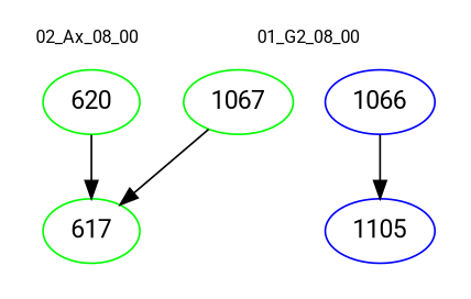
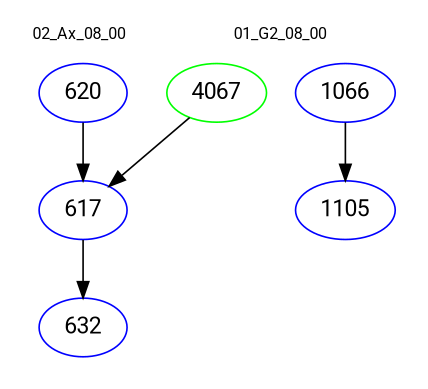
  digraph {
    fontname=Roboto
    node [color=green fontname=Roboto]
    edge [color=black fontname=Roboto]
-   n1 [label=620]
-   n2 [label=617]
-   n4 [label=1067]
+   n1 [color=blue label=620]
+   n2 [color=blue label=617]
+   n3 [color=blue label=632]
+   n4 [label=4067]
    n5 [color=blue label=1066]
    n6 [color=blue label=1105]
    subgraph cluster_1 {
      color=white
      fontsize=10
      label="02_Ax_08_00"
      n1
      n2
+     n3
    }
    subgraph cluster_2 {
      color=white
      fontsize=10
      label="01_G2_08_00"
      n4
      n5
      n6
    }
    n1 -> n2
+   n2 -> n3
    n4 -> n2
    n5 -> n6
  }
